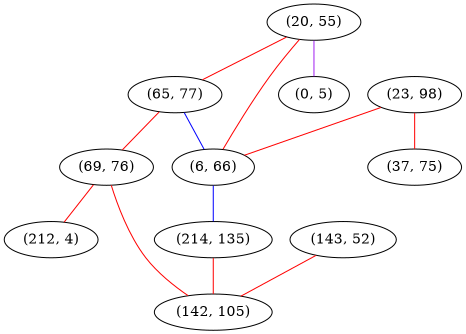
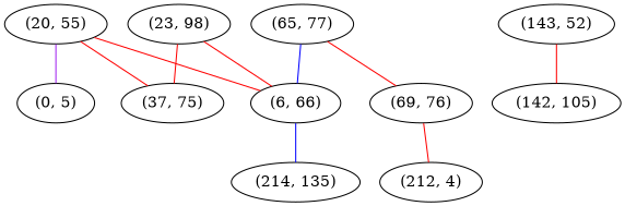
  graph {
    edge [color=red weight=1]
    n1 [label="(0, 5)"]
    "(20, 55)"
    "(6, 66)"
    n4 [label="(37, 75)"]
    "(214, 135)"
    "(143, 52)"
    "(142, 105)"
    "(65, 77)"
    "(69, 76)"
    "(212, 4)"
    "(23, 98)"
    "(20, 55)" -- n1 [color=purple weight=4]
    "(20, 55)" -- "(6, 66)"
-   "(20, 55)" -- "(65, 77)"
+   "(20, 55)" -- n4
    "(6, 66)" -- "(214, 135)" [color=blue weight=3]
-   "(214, 135)" -- "(142, 105)"
    "(143, 52)" -- "(142, 105)"
    "(65, 77)" -- "(6, 66)" [color=blue weight=3]
    "(65, 77)" -- "(69, 76)"
-   "(69, 76)" -- "(142, 105)"
    "(69, 76)" -- "(212, 4)"
    "(23, 98)" -- "(6, 66)"
    "(23, 98)" -- n4
  }
